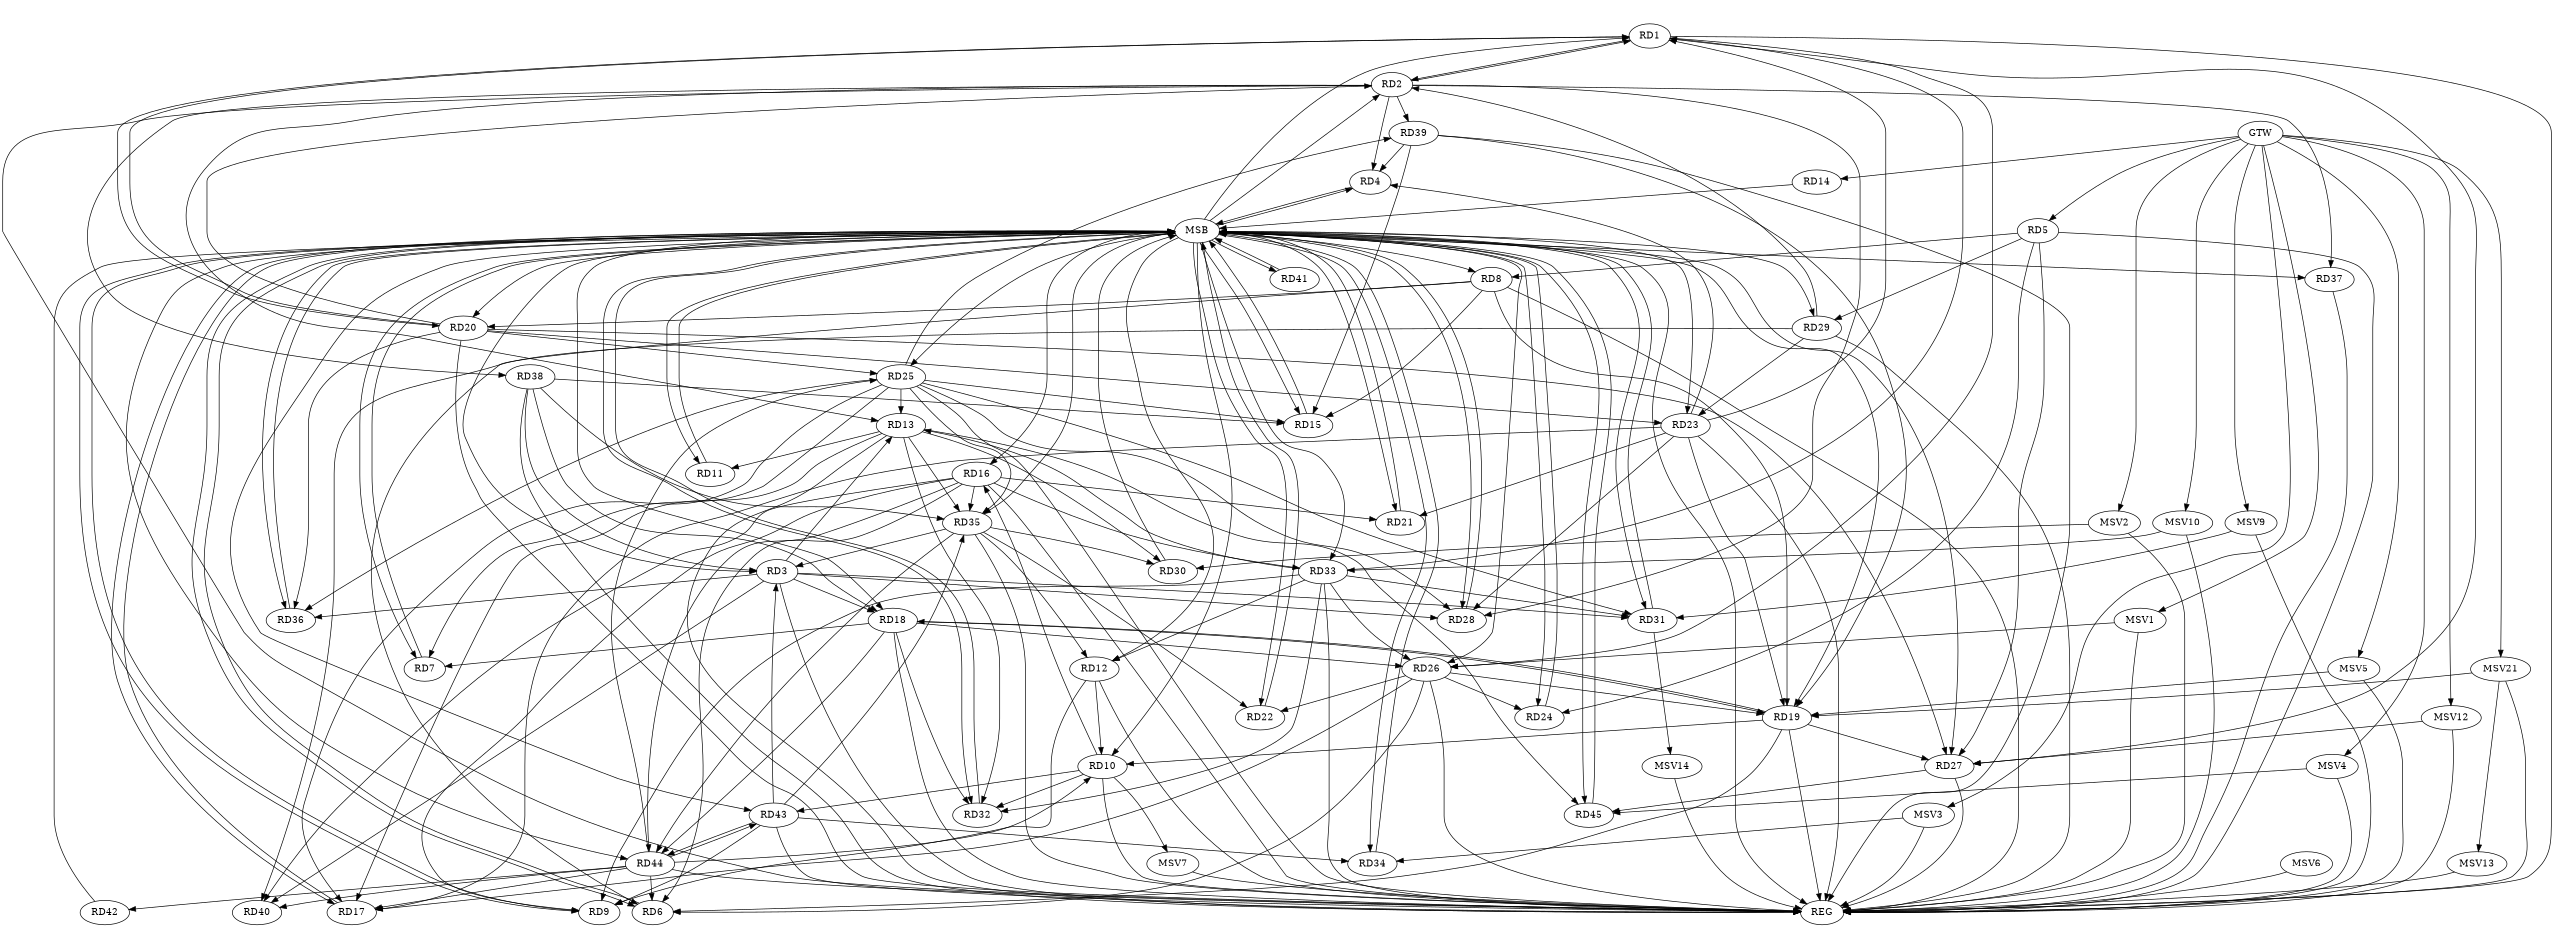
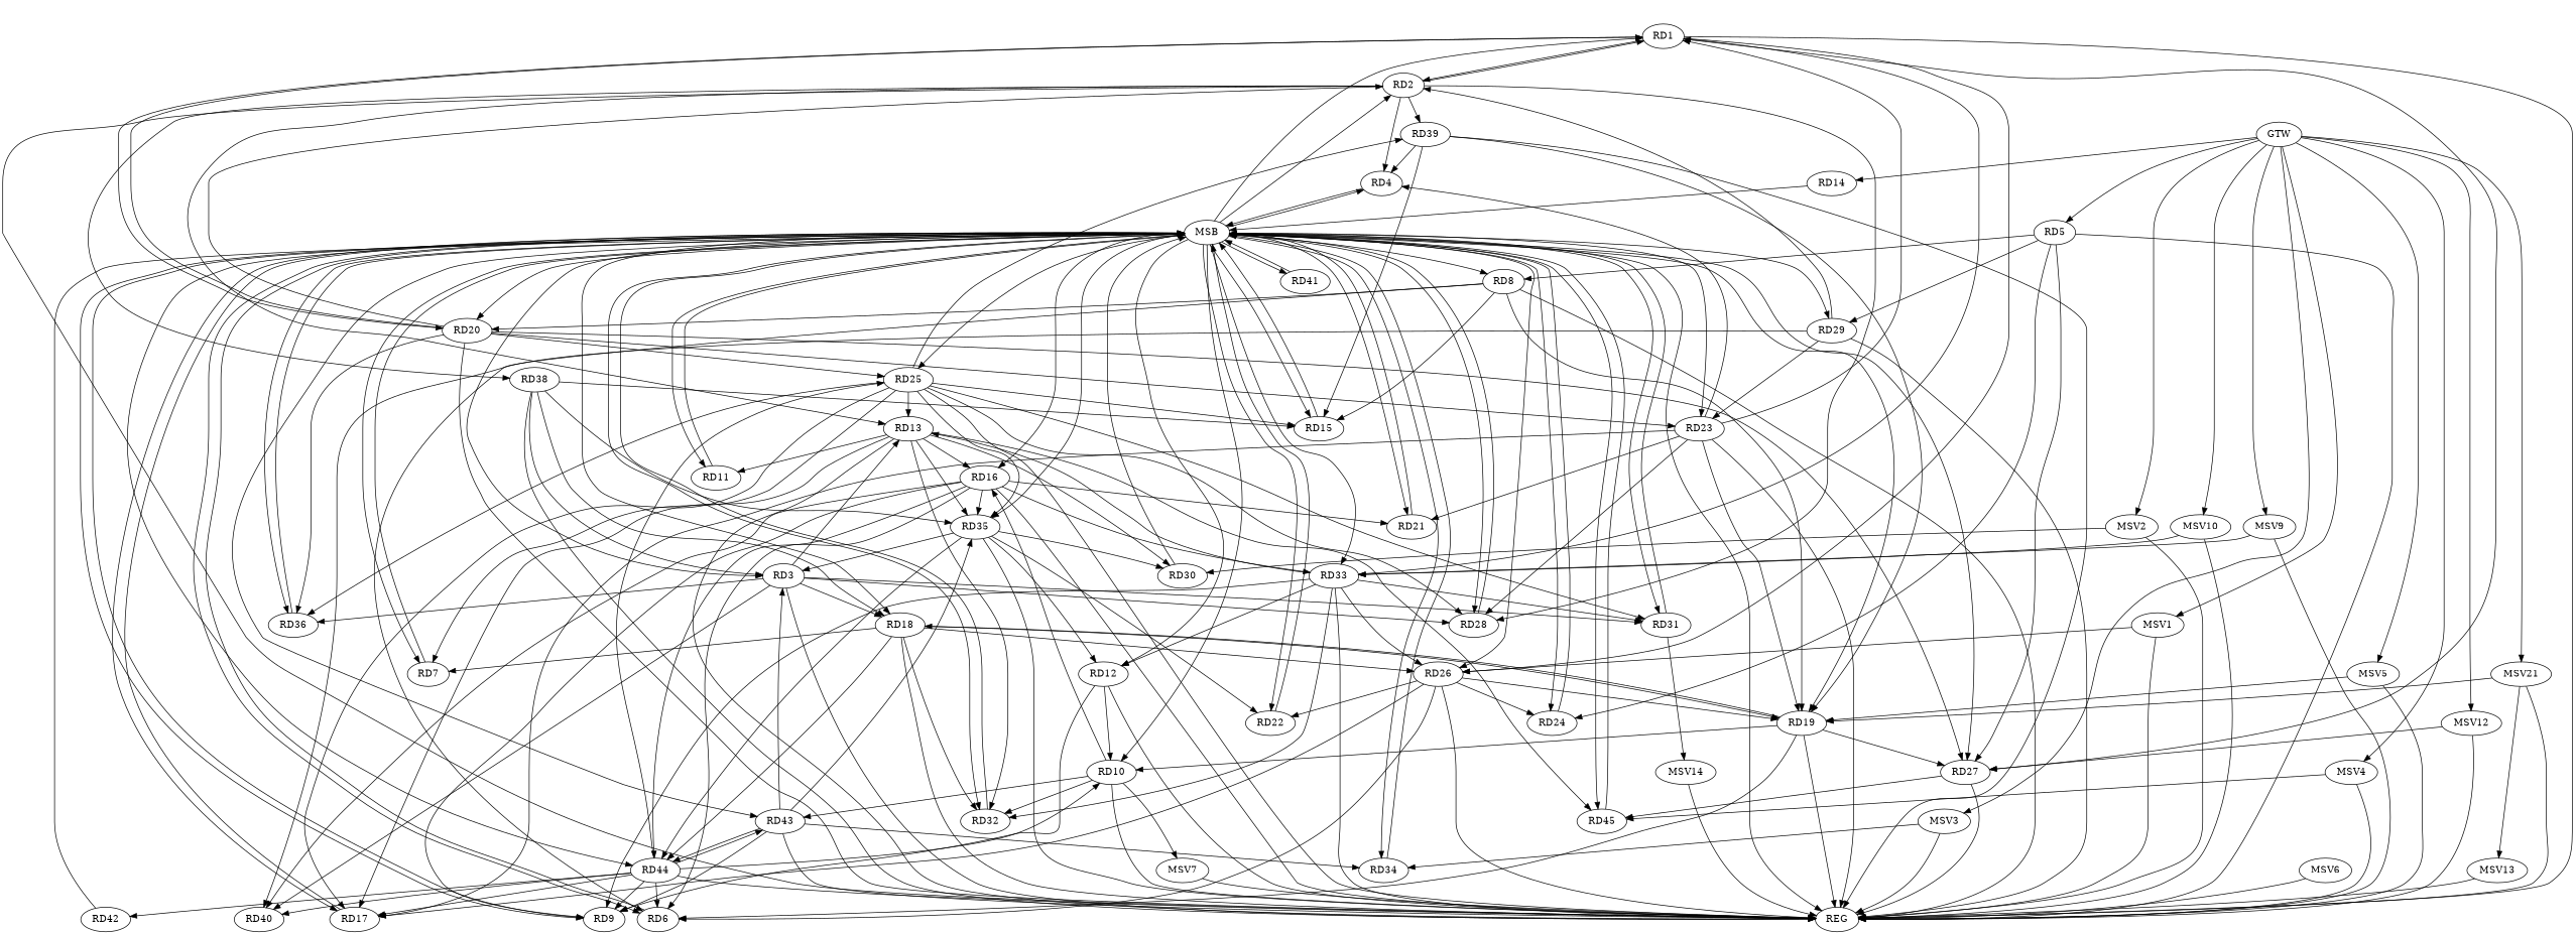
  strict digraph {
    n1 [label=RD1]
    n2 [label=RD2]
    n3 [label=RD20]
    n4 [label=RD26]
    n5 [label=RD27]
    n6 [label=REG]
    n7 [label=RD4]
    n8 [label=RD13]
    n9 [label=RD28]
-   n10 [label=RD37]
    n11 [label=RD38]
    n12 [label=RD39]
    n13 [label=RD36]
    n14 [label=RD23]
    n15 [label=RD25]
    n16 [label=RD24]
    n17 [label=RD6]
    n18 [label=RD19]
    n19 [label=RD17]
    n20 [label=RD22]
    n21 [label=RD45]
    n22 [label=MSB]
    n23 [label=RD16]
    n24 [label=RD32]
    n25 [label=RD11]
    n26 [label=RD30]
    n27 [label=RD35]
    n28 [label=RD3]
    n29 [label=RD18]
    n30 [label=RD15]
    n31 [label=RD31]
    n32 [label=RD40]
    n33 [label=RD7]
    n34 [label=RD44]
    n35 [label=MSV14]
    n36 [label=RD8]
    n37 [label=RD29]
    n38 [label=RD9]
    n39 [label=RD10]
    n40 [label=RD43]
    n41 [label=RD12]
    n42 [label=RD21]
    n43 [label=RD33]
    n44 [label=RD34]
    n45 [label=RD41]
    n46 [label=RD5]
    n47 [label=MSV7]
    n48 [label=RD14]
    n49 [label=RD42]
    n50 [label=MSV6]
    n51 [label=GTW]
    n52 [label=MSV1]
    n53 [label=MSV2]
    n54 [label=MSV3]
    n55 [label=MSV4]
    n56 [label=MSV5]
    n57 [label=MSV9]
    n58 [label=MSV10]
    n59 [label=MSV21]
    n60 [label=MSV12]
    n61 [label=MSV13]
    n1 -> n2
    n1 -> n3
    n1 -> n4
    n1 -> n5
    n1 -> n6
    n2 -> n1
    n2 -> n6
    n2 -> n7
    n2 -> n8
    n2 -> n9
-   n2 -> n10
    n2 -> n11
    n2 -> n12
    n3 -> n1
    n3 -> n2
    n3 -> n5
    n3 -> n6
    n3 -> n13
    n3 -> n14
    n3 -> n15
    n4 -> n6
    n4 -> n16
    n4 -> n17
    n4 -> n18
    n4 -> n19
    n4 -> n20
    n5 -> n6
    n5 -> n21
    n7 -> n22
    n8 -> n6
    n8 -> n19
    n8 -> n21
+   n8 -> n23
    n8 -> n24
    n8 -> n25
    n8 -> n26
    n8 -> n27
    n9 -> n22
-   n10 -> n6
    n11 -> n6
    n11 -> n27
    n11 -> n28
    n11 -> n29
    n11 -> n30
    n12 -> n6
    n12 -> n7
    n12 -> n18
    n12 -> n30
    n13 -> n22
    n14 -> n1
    n14 -> n6
    n14 -> n7
    n14 -> n9
    n14 -> n18
    n14 -> n19
    n14 -> n42
    n15 -> n6
    n15 -> n8
    n15 -> n9
    n15 -> n12
    n15 -> n13
    n15 -> n19
    n15 -> n27
    n15 -> n30
    n15 -> n31
    n15 -> n33
    n16 -> n22
    n17 -> n22
    n18 -> n5
    n18 -> n6
    n18 -> n17
    n18 -> n29
    n18 -> n39
    n19 -> n22
    n20 -> n22
    n21 -> n22
    n22 -> n1
    n22 -> n2
    n22 -> n3
    n22 -> n4
    n22 -> n5
    n22 -> n6
    n22 -> n7
    n22 -> n9
-   n22 -> n10
    n22 -> n13
    n22 -> n14
    n22 -> n15
    n22 -> n16
    n22 -> n17
    n22 -> n18
    n22 -> n19
    n22 -> n20
    n22 -> n21
    n22 -> n23
    n22 -> n24
    n22 -> n25
    n22 -> n27
    n22 -> n28
    n22 -> n29
    n22 -> n30
    n22 -> n31
    n22 -> n33
    n22 -> n34
    n22 -> n36
    n22 -> n37
    n22 -> n38
    n22 -> n39
    n22 -> n40
    n22 -> n41
    n22 -> n42
    n22 -> n43
    n22 -> n44
    n22 -> n45
    n23 -> n6
    n23 -> n17
    n23 -> n27
    n23 -> n32
    n23 -> n34
    n23 -> n38
    n23 -> n42
    n23 -> n43
    n24 -> n22
    n25 -> n22
    n26 -> n22
    n27 -> n6
    n27 -> n20
    n27 -> n26
    n27 -> n28
    n27 -> n34
    n27 -> n41
    n28 -> n6
    n28 -> n8
    n28 -> n9
    n28 -> n13
    n28 -> n29
    n28 -> n31
    n28 -> n32
    n29 -> n4
    n29 -> n6
    n29 -> n18
    n29 -> n24
    n29 -> n33
    n29 -> n34
    n30 -> n22
    n31 -> n22
    n31 -> n35
    n33 -> n22
    n34 -> n6
    n34 -> n15
    n34 -> n17
    n34 -> n19
    n34 -> n32
+   n34 -> n38
    n34 -> n39
    n34 -> n40
    n34 -> n49
    n35 -> n6
    n36 -> n3
    n36 -> n6
    n36 -> n17
    n36 -> n18
    n36 -> n30
    n37 -> n2
    n37 -> n6
    n37 -> n14
    n37 -> n32
    n38 -> n22
    n39 -> n6
    n39 -> n23
    n39 -> n24
    n39 -> n40
    n39 -> n47
    n40 -> n6
    n40 -> n27
    n40 -> n28
    n40 -> n34
    n40 -> n38
    n40 -> n44
    n41 -> n6
    n41 -> n38
    n41 -> n39
    n42 -> n22
    n43 -> n1
    n43 -> n4
    n43 -> n6
    n43 -> n8
    n43 -> n24
    n43 -> n31
    n43 -> n38
    n43 -> n41
    n44 -> n22
    n45 -> n22
    n46 -> n5
    n46 -> n6
    n46 -> n16
    n46 -> n36
    n46 -> n37
    n47 -> n6
    n48 -> n22
    n49 -> n22
    n50 -> n6
    n51 -> n46
    n51 -> n48
    n51 -> n52
    n51 -> n53
    n51 -> n54
    n51 -> n55
    n51 -> n56
    n51 -> n57
    n51 -> n58
    n51 -> n59
    n51 -> n60
    n52 -> n4
    n52 -> n6
    n53 -> n6
    n53 -> n26
    n54 -> n6
    n54 -> n44
    n55 -> n6
    n55 -> n21
    n56 -> n6
    n56 -> n18
    n57 -> n6
-   n57 -> n31
+   n57 -> n43
    n58 -> n6
    n58 -> n43
    n59 -> n6
    n59 -> n18
    n59 -> n61
    n60 -> n5
    n60 -> n6
    n61 -> n6
  }
